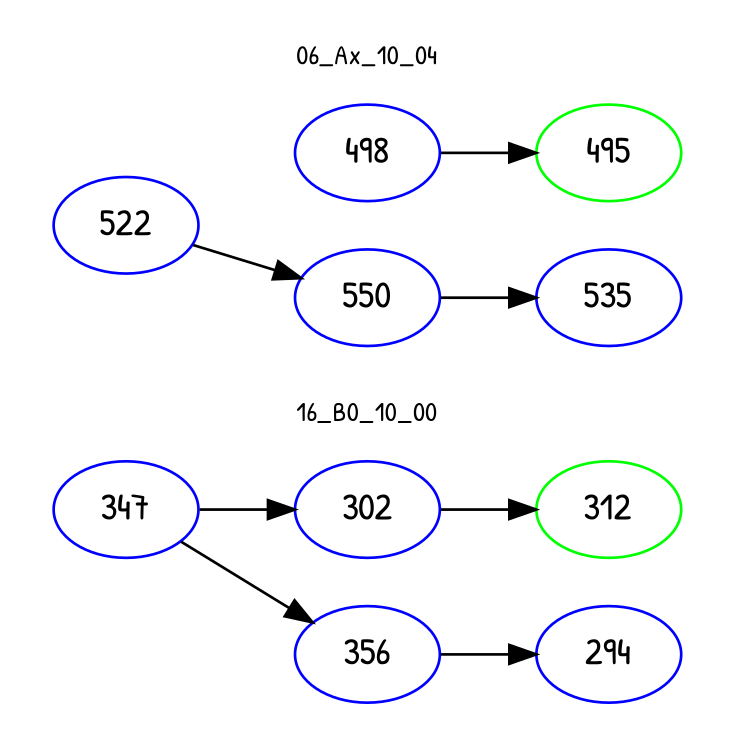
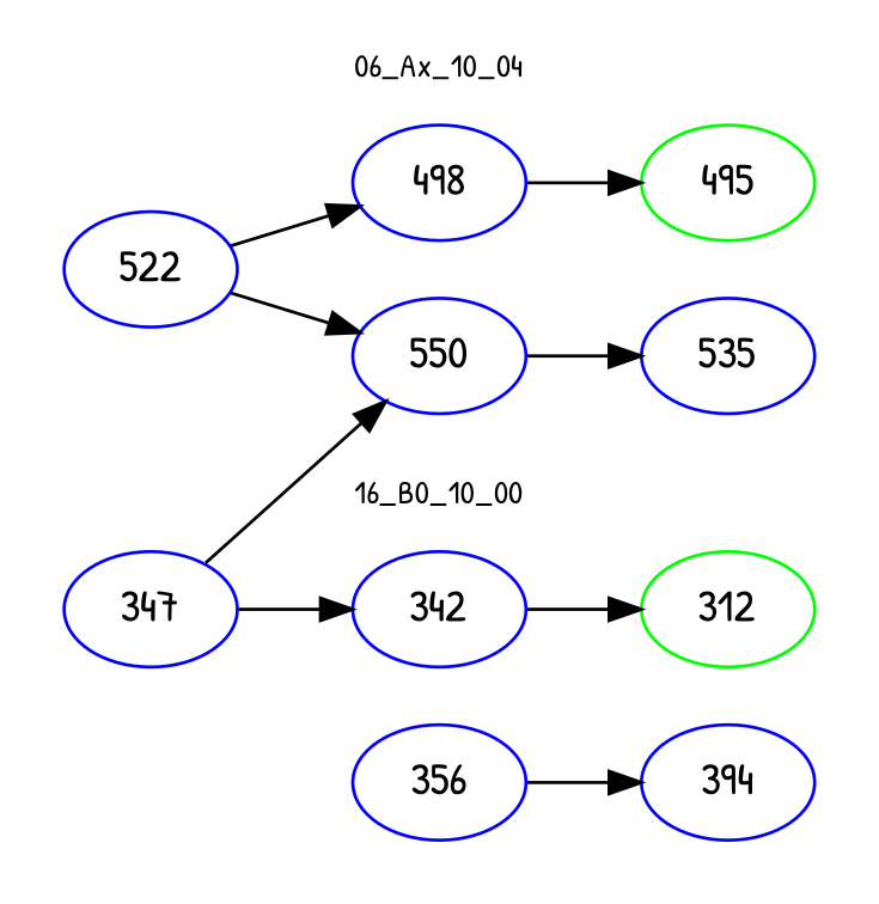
  digraph {
    fontname="Patrick Hand"
    rankdir=LR
    node [color=blue fontname="Patrick Hand"]
    edge [color=black fontname="Patrick Hand"]
    n1 [label=522]
    n2 [label=498]
    n3 [label=550]
    n4 [color=green label=495]
    n5 [label=535]
    n6 [label=347]
    n7 [label=356]
-   n8 [label=302]
-   n9 [label=294]
+   n8 [label=342]
+   n9 [label=394]
    n10 [color=green label=312]
    subgraph cluster_1 {
      color=white
      fontsize=10
      label="06_Ax_10_04"
      n1
      n2
      n3
      n4
      n5
    }
    subgraph cluster_2 {
      color=white
      fontsize=10
      label="16_B0_10_00"
      n6
      n7
      n8
      n9
      n10
    }
+   n1 -> n2
    n1 -> n3
    n2 -> n4
    n3 -> n5
-   n6 -> n7
+   n6 -> n3
    n6 -> n8
    n7 -> n9
    n8 -> n10
  }
